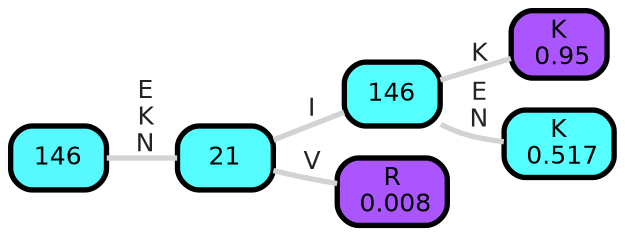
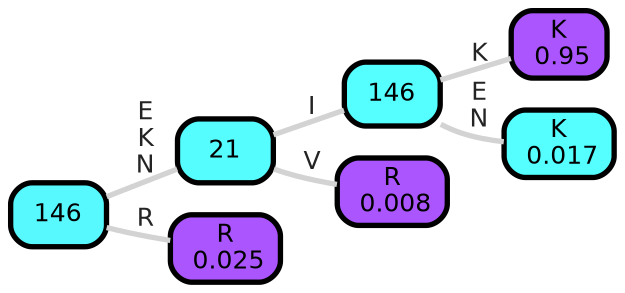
  graph {
    rankdir=LR
    ranksep="0 equally"
    splines=straight
    node [color=black fillcolor="#ab55ff" fontcolor=black fontname=helvetica penwidth=3 shape=box style="filled, rounded"]
    edge [color=lightgray fontcolor=grey14 fontname=helvetica fontweight=bold penwidth=3]
    n1 [label="K\n 0.95"]
    n2 [fillcolor="#55ffff" label=146]
-   n3 [fillcolor="#55ffff" label="K\n 0.517"]
+   n3 [fillcolor="#55ffff" label="K\n 0.017"]
    n4 [fillcolor="#55fdff" label=21]
    n5 [label="R\n 0.008"]
    n6 [fillcolor="#57f9ff" label=146]
+   n7 [label="R\n 0.025"]
    subgraph sub_1 {
      rank=same
    }
    n2 -- n1 [label=" K"]
    n2 -- n3 [label=" E\n N"]
    n4 -- n2 [label=" I"]
    n4 -- n5 [label=" V"]
    n6 -- n4 [label=" E\n K\n N"]
+   n6 -- n7 [label=" R"]
  }
